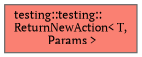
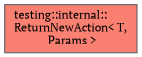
  digraph {
    rankdir=LR
    fontname="PT Serif"
-   n1 [color=grey40 fillcolor=salmon fontname="PT Serif" fontsize=10 height=0.2 label="testing::testing::\lReturnNewAction\< T,\l Params \>" shape=box style=filled width=0.4]
+   n1 [color=grey40 fillcolor=salmon fontname="PT Serif" fontsize=10 height=0.2 label="testing::internal::\lReturnNewAction\< T,\l Params \>" shape=box style=filled width=0.4]
  }
